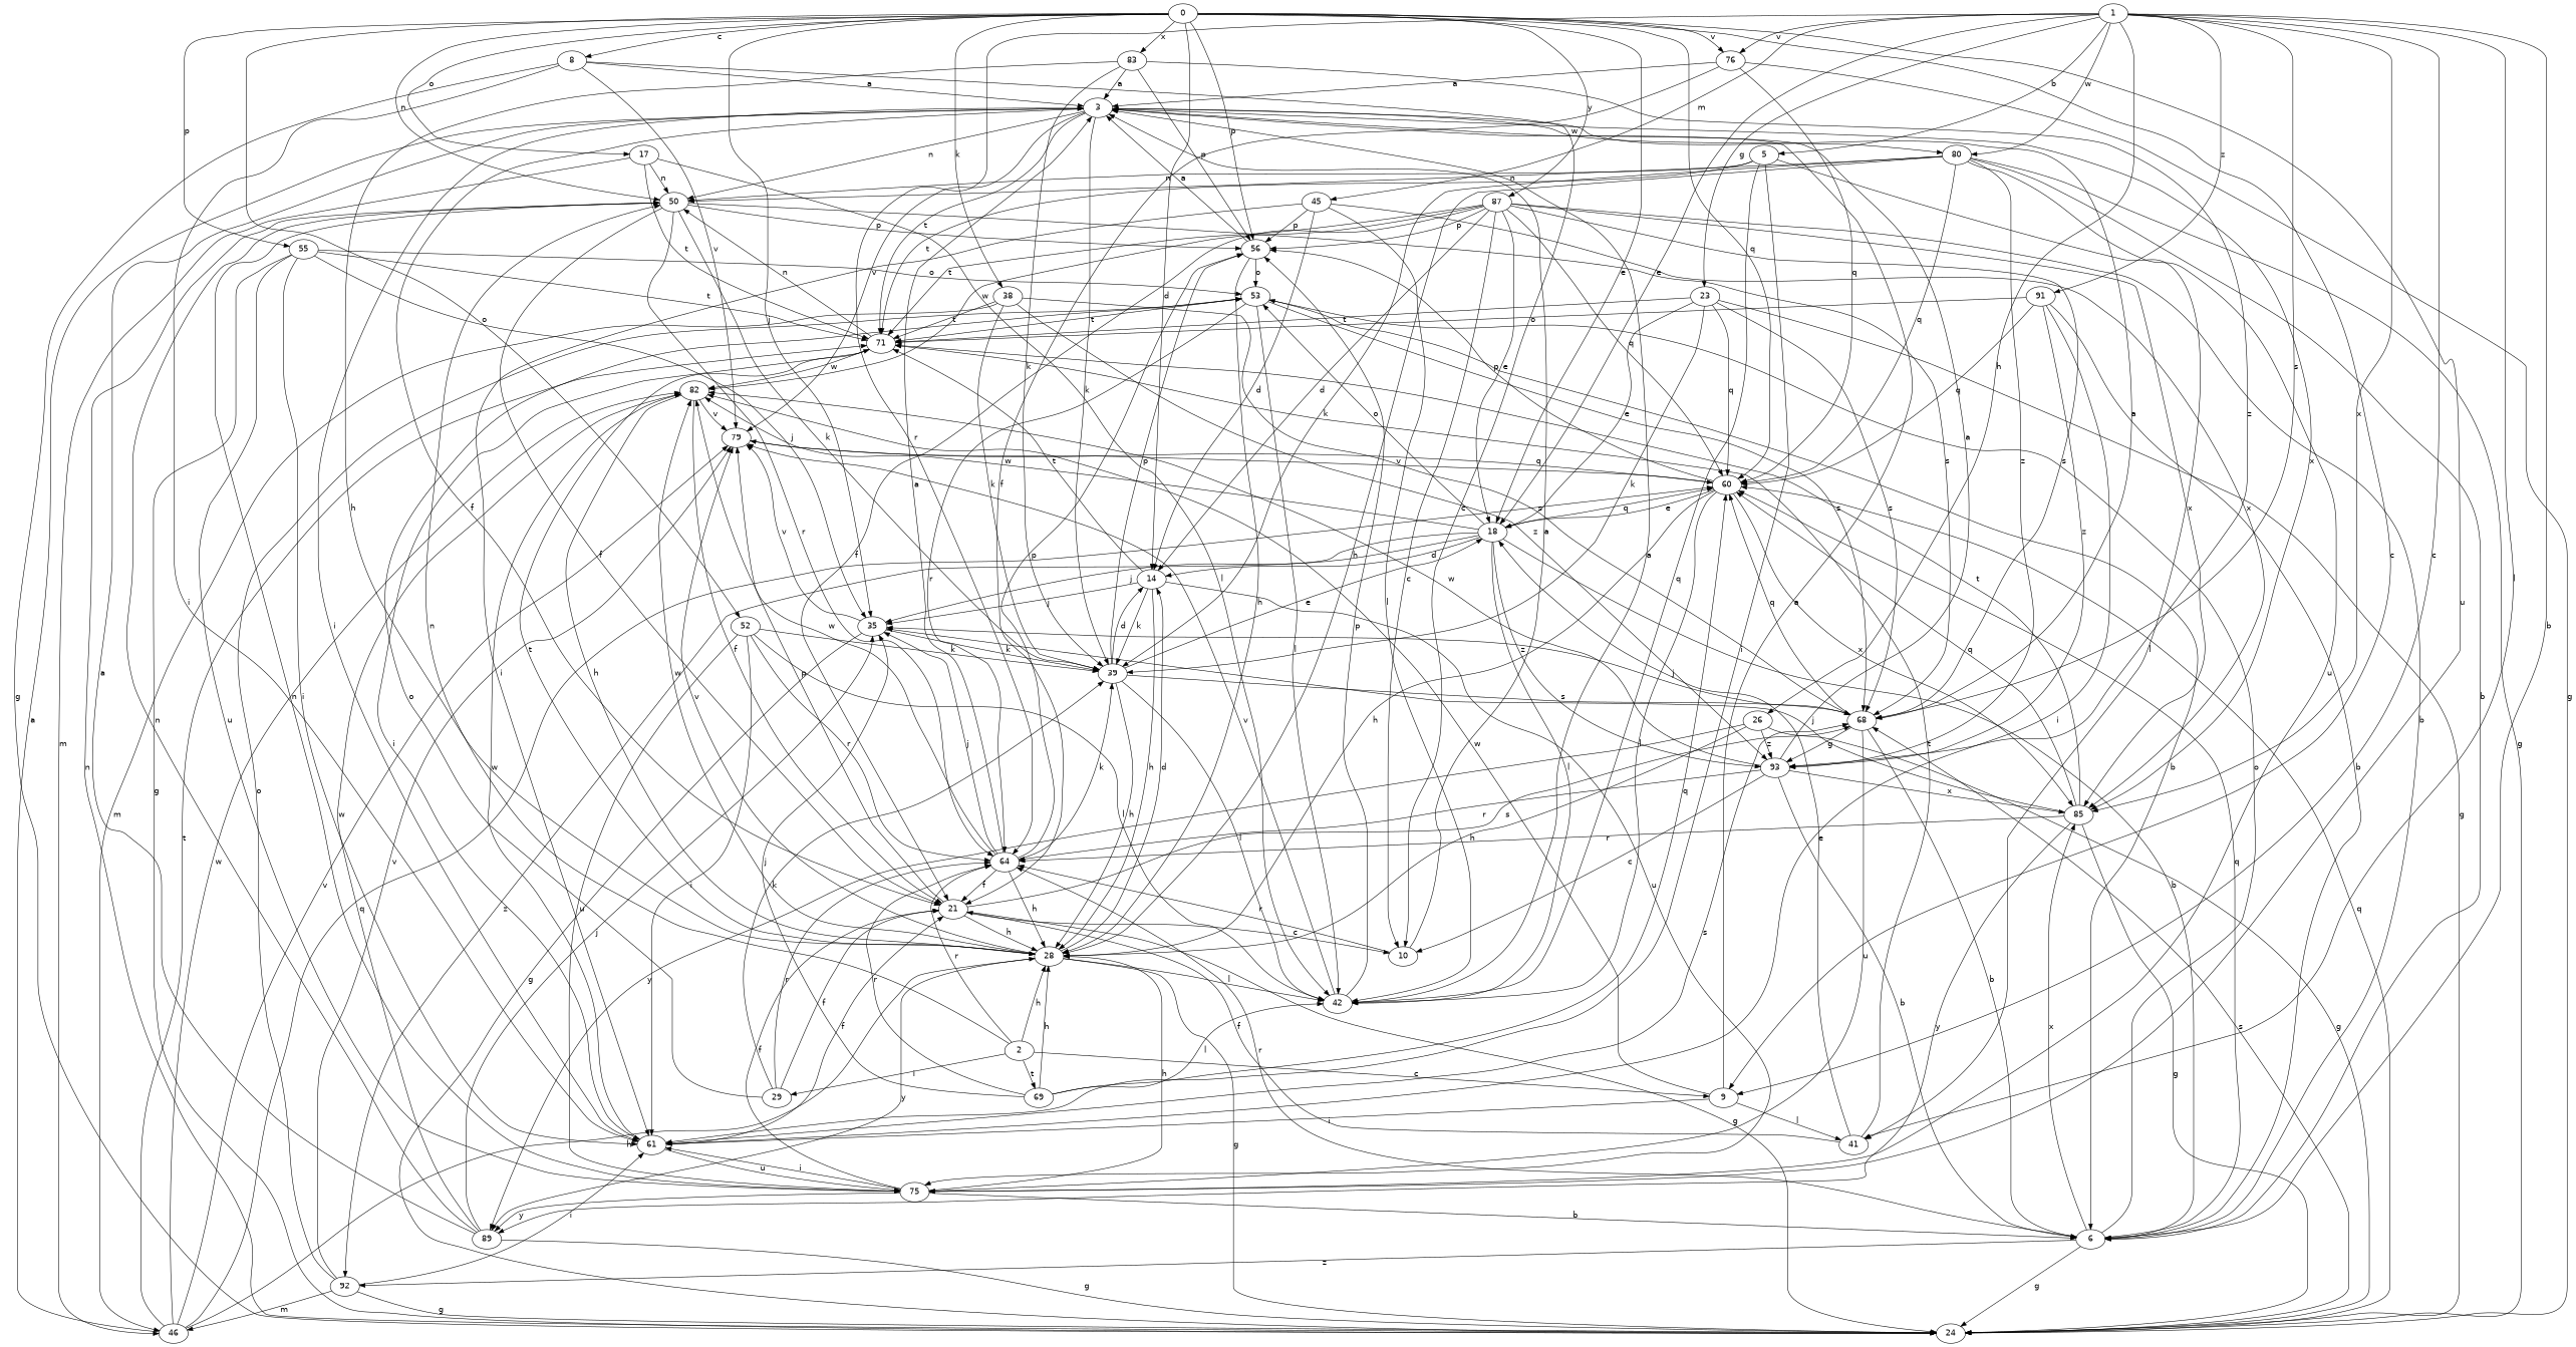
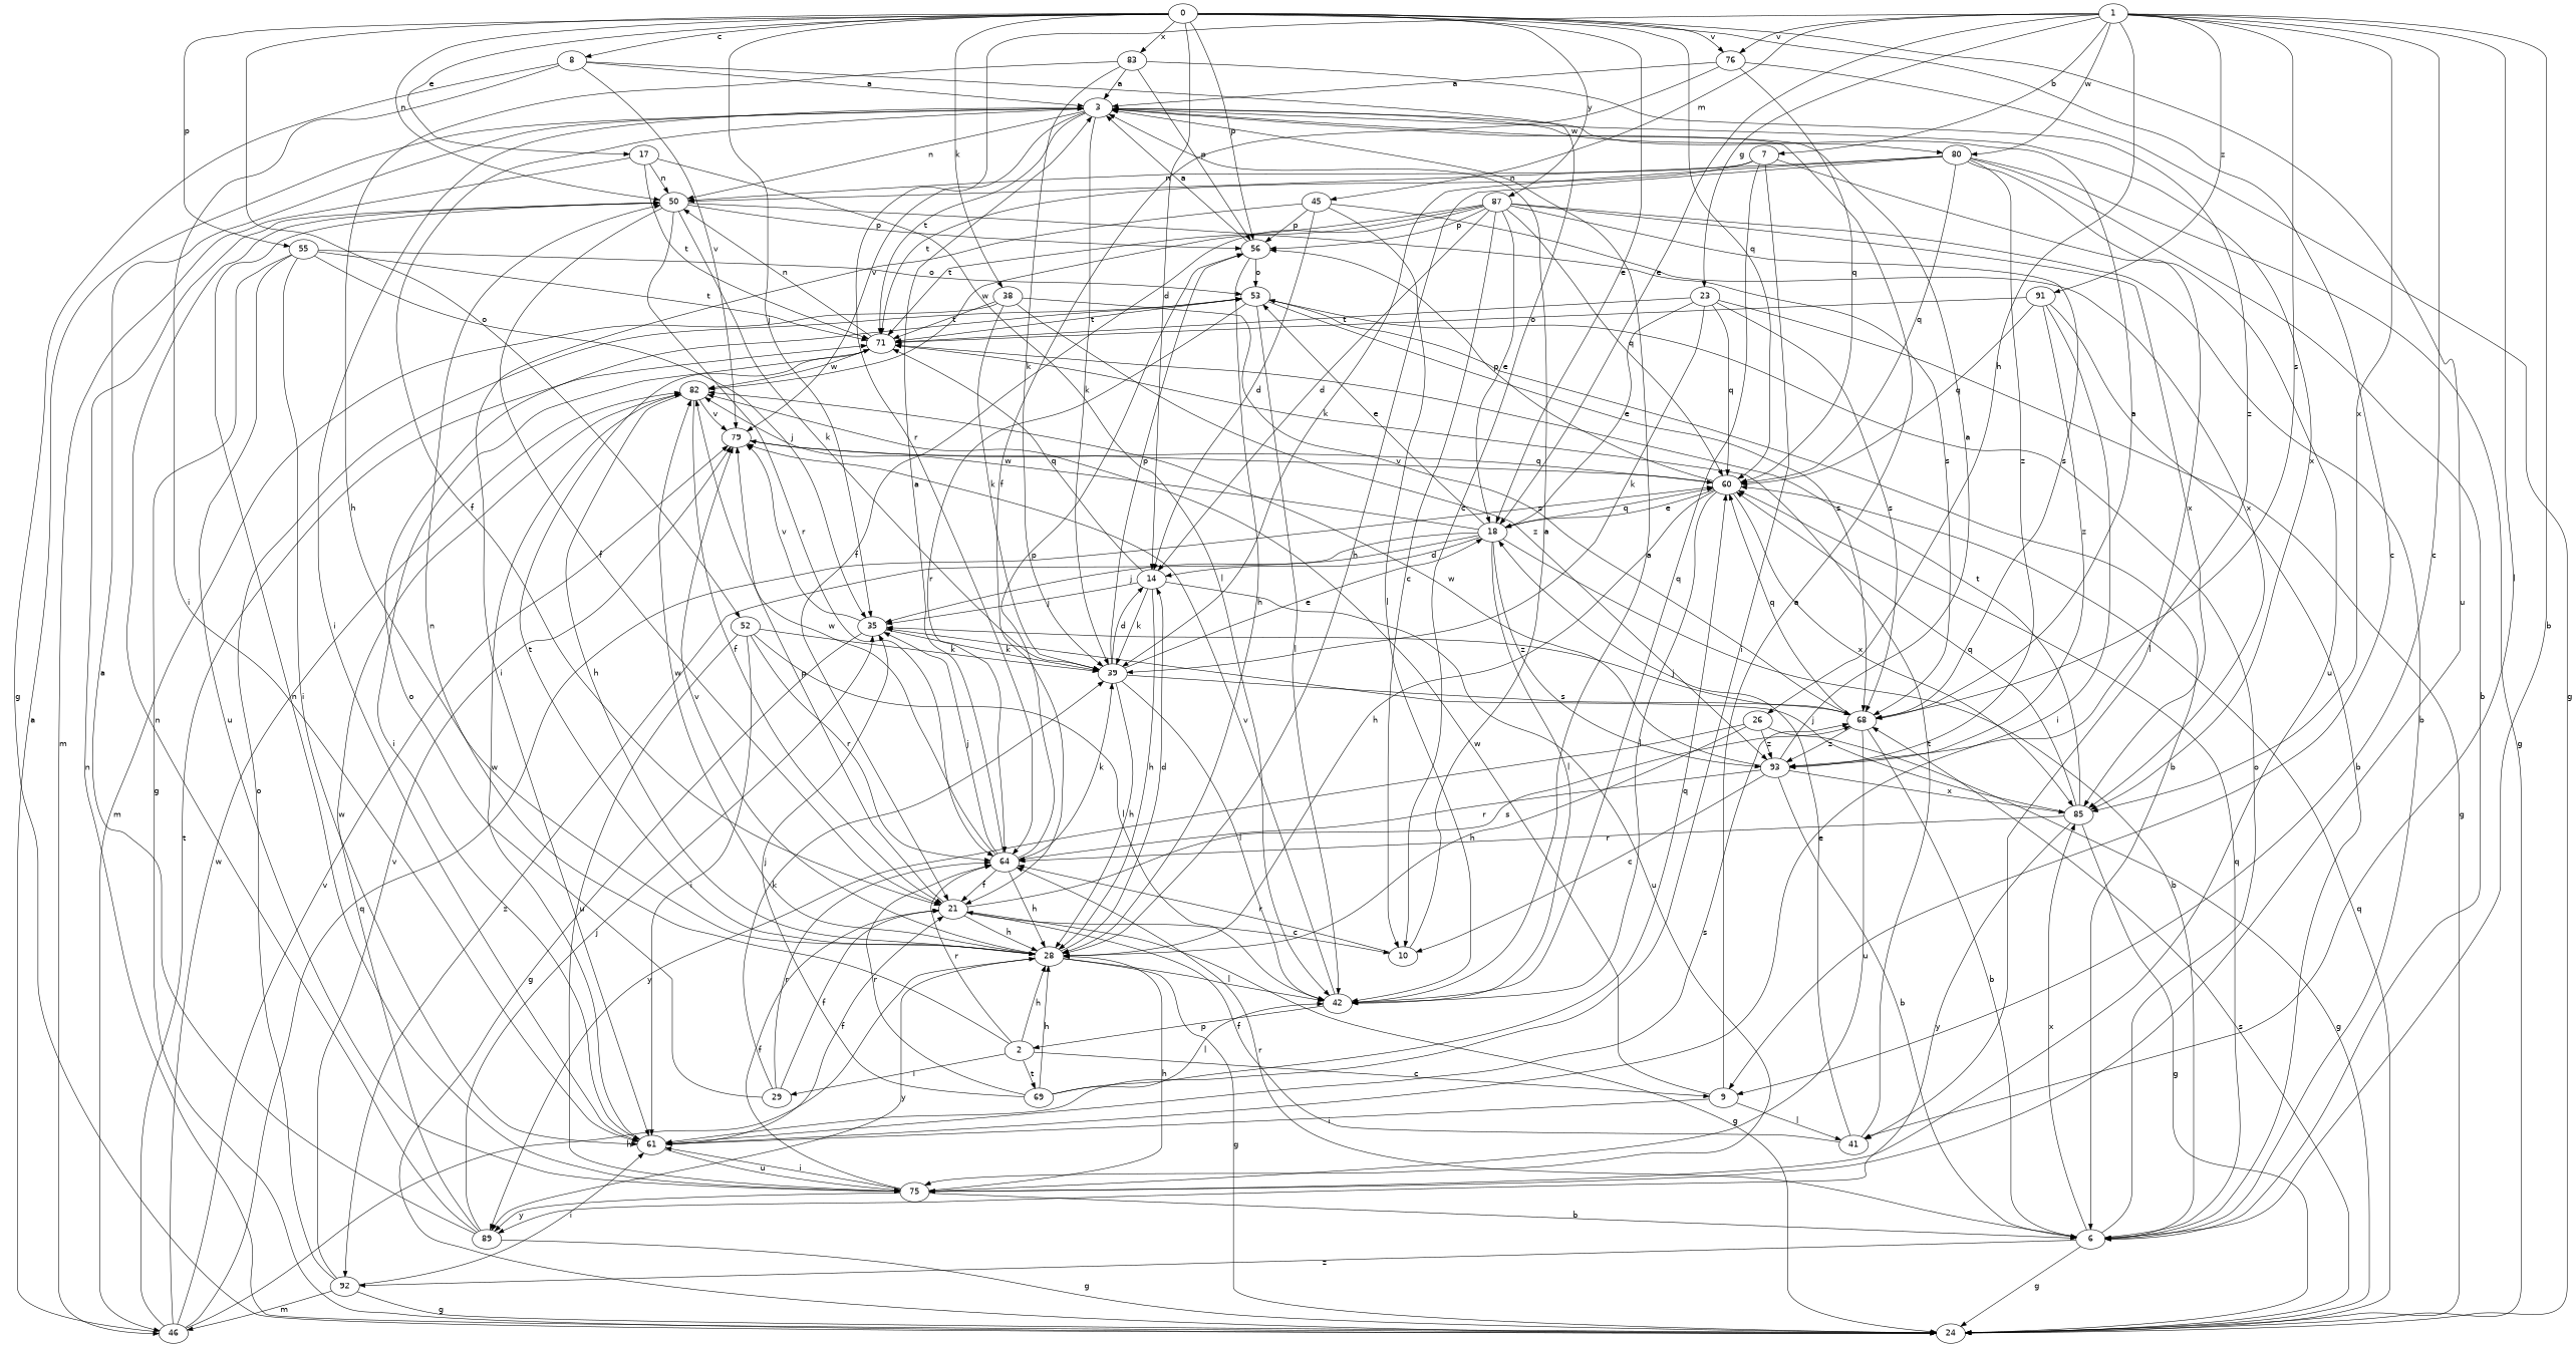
  strict digraph {
    fontname="DejaVu Sans"
    node [fontname="DejaVu Sans"]
    edge [fontname="DejaVu Sans"]
    0
    8
    9
    14
    17
    18
    35
    38
    50
    52
    55
    56
    60
    75
    76
    83
    87
    3
    n19 [label=61]
    79
    24
    10
    41
    82
    28
    39
    71
    42
    46
    6
    53
    92
    93
    68
    64
    21
    85
    89
    1
-   5
+   5 [label=7]
    23
    26
    45
    80
    91
    2
    29
    69
    0 -> 8 [label=c]
    0 -> 9 [label=c]
    0 -> 14 [label=d]
-   0 -> 17 [label=o]
+   0 -> 17 [label=e]
    0 -> 18 [label=e]
    0 -> 35 [label=j]
    0 -> 38 [label=k]
    0 -> 50 [label=n]
    0 -> 52 [label=o]
    0 -> 55 [label=p]
    0 -> 56 [label=p]
    0 -> 60 [label=q]
    0 -> 75 [label=u]
    0 -> 76 [label=v]
    0 -> 83 [label=x]
    0 -> 87 [label=y]
    8 -> 3 [label=a]
    8 -> n19 [label=i]
    8 -> 79 [label=v]
    8 -> 24 [label=g]
    8 -> 10 [label=c]
    9 -> 3 [label=a]
    9 -> n19 [label=i]
    9 -> 41 [label=l]
    9 -> 82 [label=w]
    14 -> 35 [label=j]
    14 -> 75 [label=u]
    14 -> 28 [label=h]
    14 -> 39 [label=k]
-   14 -> 71 [label=t]
+   14 -> 71 [label=q]
    17 -> 50 [label=n]
    17 -> 71 [label=t]
    17 -> 42 [label=l]
    17 -> 46 [label=m]
    18 -> 14 [label=d]
    18 -> 35 [label=j]
    18 -> 60 [label=q]
    18 -> 82 [label=w]
    18 -> 42 [label=l]
    18 -> 6 [label=b]
-   18 -> 53 [label=o]
+   18 -> 53 [label=e]
    18 -> 92 [label=z]
    18 -> 93 [label=z]
    35 -> 79 [label=v]
    35 -> 24 [label=g]
    35 -> 39 [label=k]
    38 -> 39 [label=k]
    38 -> 71 [label=t]
    38 -> 46 [label=m]
    38 -> 93 [label=z]
    38 -> 68 [label=s]
    50 -> 56 [label=p]
    50 -> 39 [label=k]
    50 -> 68 [label=s]
    50 -> 64 [label=r]
    50 -> 21 [label=f]
    52 -> 75 [label=u]
    52 -> n19 [label=i]
    52 -> 39 [label=k]
    52 -> 42 [label=l]
    52 -> 64 [label=r]
    55 -> 35 [label=j]
    55 -> 75 [label=u]
    55 -> n19 [label=i]
    55 -> 24 [label=g]
    55 -> 71 [label=t]
    55 -> 53 [label=o]
    56 -> 3 [label=a]
    56 -> 28 [label=h]
    56 -> 53 [label=o]
    60 -> 18 [label=e]
    60 -> 56 [label=p]
    60 -> 79 [label=v]
    60 -> 28 [label=h]
    60 -> 42 [label=l]
    60 -> 85 [label=x]
    75 -> 50 [label=n]
    75 -> n19 [label=i]
    75 -> 28 [label=h]
    75 -> 6 [label=b]
    75 -> 21 [label=f]
    75 -> 89 [label=y]
    76 -> 60 [label=q]
    76 -> 3 [label=a]
    76 -> 24 [label=g]
    76 -> 21 [label=f]
    83 -> 56 [label=p]
    83 -> 3 [label=a]
    83 -> 28 [label=h]
    83 -> 39 [label=k]
    83 -> 93 [label=z]
    87 -> 14 [label=d]
    87 -> 18 [label=e]
    87 -> 56 [label=p]
    87 -> 60 [label=q]
    87 -> 10 [label=c]
    87 -> 82 [label=w]
    87 -> 71 [label=t]
    87 -> 6 [label=b]
    87 -> 68 [label=s]
    87 -> 21 [label=f]
    87 -> 85 [label=x]
    3 -> 50 [label=n]
    3 -> n19 [label=i]
    3 -> 79 [label=v]
    3 -> 39 [label=k]
    3 -> 71 [label=t]
    3 -> 21 [label=f]
    3 -> 85 [label=x]
    3 -> 80 [label=w]
    n19 -> 75 [label=u]
    n19 -> 82 [label=w]
    n19 -> 68 [label=s]
    n19 -> 21 [label=f]
    79 -> 60 [label=q]
    24 -> 50 [label=n]
    24 -> 60 [label=q]
    24 -> 68 [label=s]
    10 -> 3 [label=a]
    10 -> 64 [label=r]
    41 -> 18 [label=e]
    41 -> 71 [label=t]
    41 -> 21 [label=f]
    82 -> 79 [label=v]
    82 -> 28 [label=h]
    82 -> 21 [label=f]
    28 -> 14 [label=d]
    28 -> 79 [label=v]
    28 -> 24 [label=g]
    28 -> 82 [label=w]
    28 -> 71 [label=t]
    28 -> 42 [label=l]
    28 -> 89 [label=y]
    39 -> 14 [label=d]
    39 -> 18 [label=e]
    39 -> 56 [label=p]
    39 -> 28 [label=h]
    39 -> 42 [label=l]
    39 -> 68 [label=s]
    71 -> 50 [label=n]
    71 -> n19 [label=i]
    71 -> 82 [label=w]
-   42 -> 56 [label=p]
+   42 -> 2 [label=p]
    42 -> 3 [label=a]
    42 -> 79 [label=v]
    46 -> 60 [label=q]
    46 -> 3 [label=a]
    46 -> 79 [label=v]
    46 -> 82 [label=w]
    46 -> 28 [label=h]
    46 -> 71 [label=t]
    6 -> 60 [label=q]
    6 -> 24 [label=g]
    6 -> 53 [label=o]
    6 -> 92 [label=z]
    6 -> 64 [label=r]
    6 -> 85 [label=x]
    53 -> 71 [label=t]
    53 -> 42 [label=l]
    53 -> 6 [label=b]
    53 -> 68 [label=s]
    53 -> 64 [label=r]
    92 -> n19 [label=i]
    92 -> 79 [label=v]
    92 -> 24 [label=g]
    92 -> 46 [label=m]
    92 -> 53 [label=o]
    93 -> 3 [label=a]
    93 -> 10 [label=c]
    93 -> 82 [label=w]
    93 -> 6 [label=b]
    93 -> 64 [label=r]
    93 -> 85 [label=x]
    68 -> 35 [label=j]
    68 -> 60 [label=q]
    68 -> 75 [label=u]
    68 -> 3 [label=a]
    68 -> 6 [label=b]
-   68 -> 93 [label=g]
+   68 -> 93 [label=z]
    64 -> 35 [label=j]
    64 -> 56 [label=p]
    64 -> 3 [label=a]
    64 -> 82 [label=w]
    64 -> 28 [label=h]
    64 -> 39 [label=k]
    64 -> 21 [label=f]
    21 -> 79 [label=p]
    21 -> 24 [label=g]
    21 -> 10 [label=c]
    21 -> 28 [label=h]
    21 -> 68 [label=s]
    85 -> 35 [label=j]
    85 -> 60 [label=q]
    85 -> 24 [label=g]
    85 -> 71 [label=t]
    85 -> 64 [label=r]
    85 -> 89 [label=y]
    89 -> 35 [label=j]
    89 -> 50 [label=n]
    89 -> 3 [label=a]
    89 -> 24 [label=g]
    89 -> 82 [label=w]
    1 -> 9 [label=c]
    1 -> 18 [label=e]
    1 -> 76 [label=v]
    1 -> 41 [label=l]
    1 -> 6 [label=b]
    1 -> 68 [label=s]
    1 -> 64 [label=r]
    1 -> 85 [label=x]
    1 -> 5 [label=b]
    1 -> 23 [label=g]
    1 -> 26 [label=h]
    1 -> 45 [label=m]
    1 -> 80 [label=w]
    1 -> 91 [label=z]
    5 -> 50 [label=n]
    5 -> n19 [label=i]
    5 -> 41 [label=l]
    5 -> 71 [label=t]
    5 -> 42 [label=q]
    23 -> 18 [label=e]
    23 -> 60 [label=q]
    23 -> 24 [label=g]
    23 -> 39 [label=k]
    23 -> 71 [label=t]
    23 -> 68 [label=s]
    26 -> 24 [label=g]
    26 -> 28 [label=h]
    26 -> 93 [label=z]
    26 -> 89 [label=y]
    45 -> 14 [label=d]
    45 -> 56 [label=p]
    45 -> n19 [label=i]
    45 -> 42 [label=l]
    45 -> 85 [label=x]
    80 -> 50 [label=n]
    80 -> 60 [label=q]
    80 -> 75 [label=u]
    80 -> 24 [label=g]
    80 -> 28 [label=h]
    80 -> 39 [label=k]
    80 -> 6 [label=b]
    80 -> 93 [label=z]
    91 -> 60 [label=q]
    91 -> n19 [label=i]
    91 -> 71 [label=o]
    91 -> 6 [label=b]
    91 -> 93 [label=z]
    2 -> 9 [label=c]
    2 -> 50 [label=n]
    2 -> 28 [label=h]
    2 -> 64 [label=r]
    2 -> 29 [label=i]
    2 -> 69 [label=t]
    29 -> 39 [label=k]
    29 -> 53 [label=o]
    29 -> 64 [label=r]
    29 -> 21 [label=f]
    69 -> 35 [label=j]
    69 -> 60 [label=q]
    69 -> 28 [label=h]
    69 -> 42 [label=l]
    69 -> 64 [label=r]
  }
